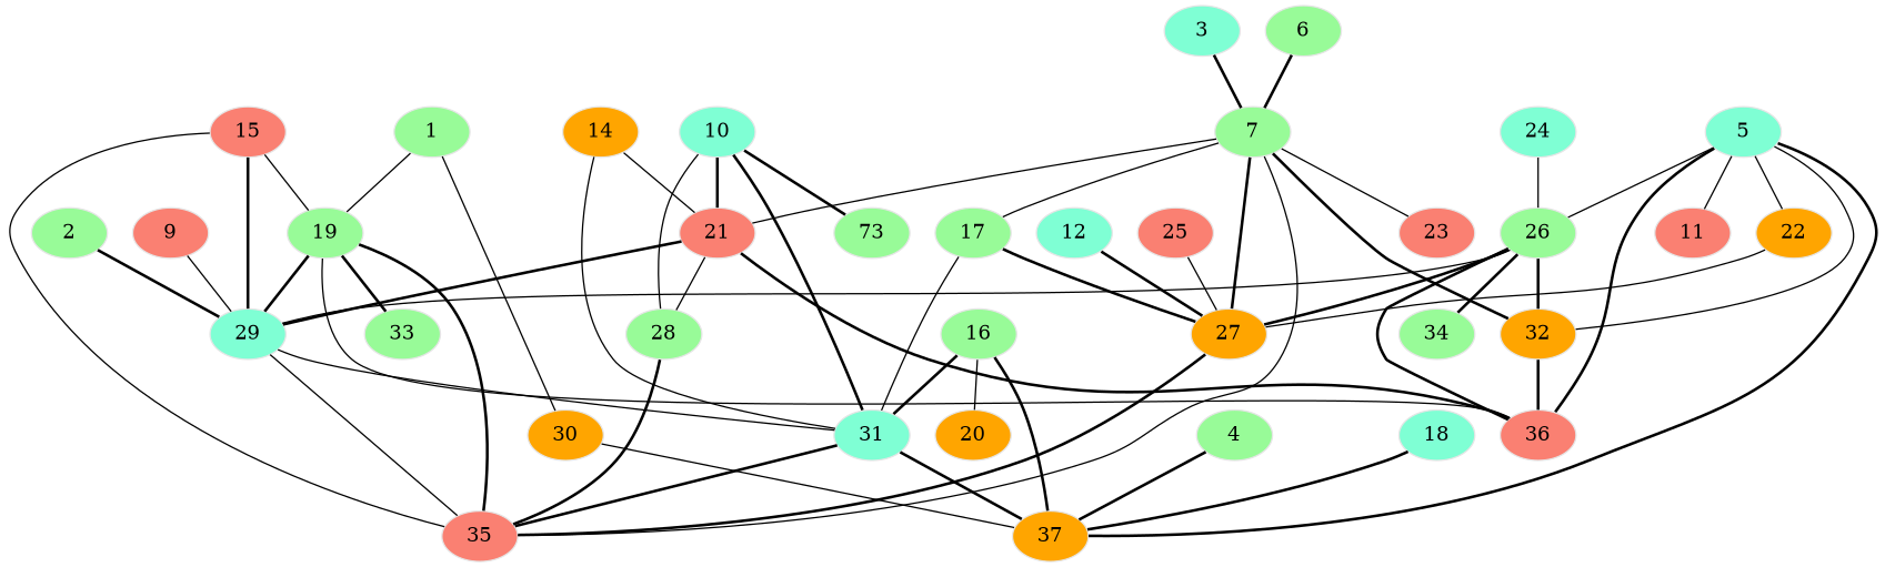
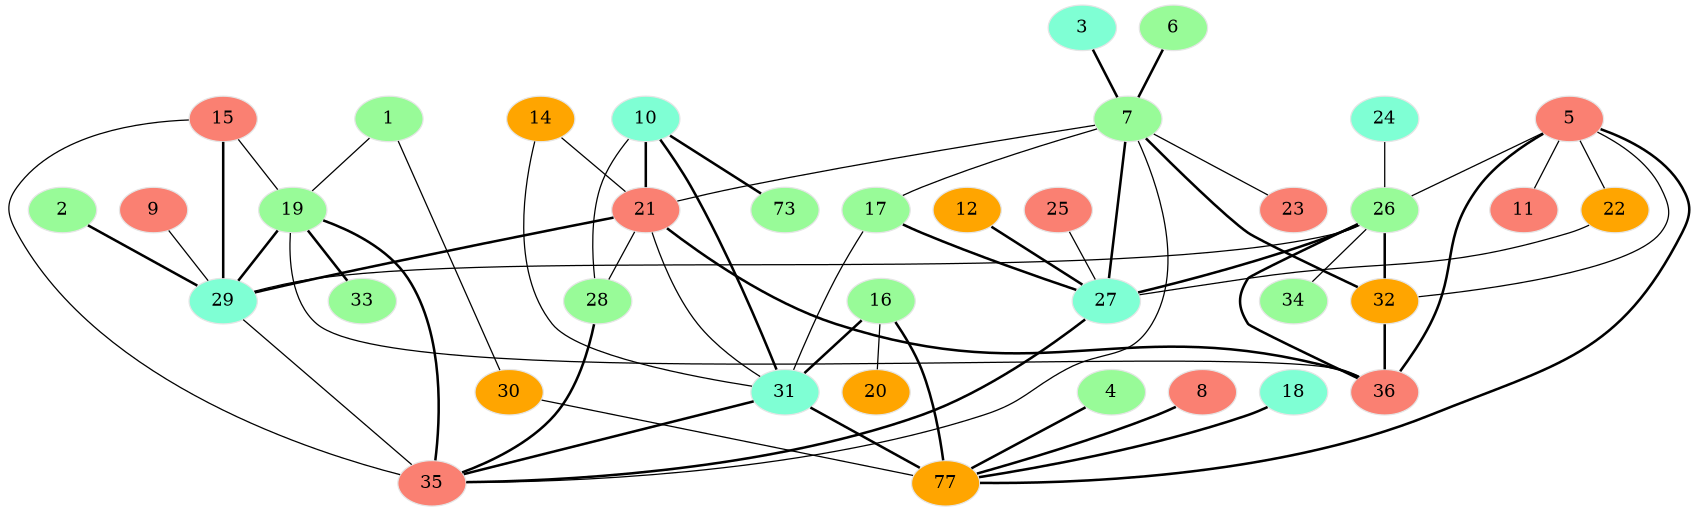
  graph {
    node [color=gray90 fillcolor=palegreen style=filled]
    edge [style=bold weight=1.0]
    1
    19
    30 [fillcolor=orange]
    29 [fillcolor=aquamarine]
    36 [fillcolor=salmon]
    35 [fillcolor=salmon]
    33
    31 [fillcolor=aquamarine]
-   37 [fillcolor=orange]
+   37 [fillcolor=orange label=77]
    2
    3 [fillcolor=aquamarine]
    7
    32 [fillcolor=orange]
    17
    21 [fillcolor=salmon]
    23 [fillcolor=salmon]
-   27 [fillcolor=orange]
+   27 [fillcolor=aquamarine]
    4
-   5 [fillcolor=aquamarine]
+   5 [fillcolor=salmon]
    11 [fillcolor=salmon]
    22 [fillcolor=orange]
    26
    34
    6
    28
+   8 [fillcolor=salmon]
    9 [fillcolor=salmon]
    10 [fillcolor=aquamarine]
    n29 [label=73]
-   12 [fillcolor=aquamarine]
+   12 [fillcolor=orange]
    14 [fillcolor=orange]
    15 [fillcolor=salmon]
    16
    20 [fillcolor=orange]
    18 [fillcolor=aquamarine]
    24 [fillcolor=aquamarine]
    25 [fillcolor=salmon]
    1 -- 19 [style=solid]
    1 -- 30 [style=solid]
    19 -- 29 [weight=3.0]
    19 -- 36 [style=solid]
    19 -- 35
    19 -- 33
    30 -- 37 [style=solid]
    29 -- 35 [style=solid weight=3.0]
-   29 -- 31 [style=solid]
+   21 -- 31 [style=solid]
    31 -- 35
    31 -- 37 [weight=2.0]
    2 -- 29
    3 -- 7
    7 -- 35 [style=solid]
    7 -- 32
    7 -- 17 [style=solid weight=4.0]
    7 -- 21 [style=solid]
    7 -- 23 [style=solid]
    7 -- 27 [weight=4.0]
    32 -- 36 [weight=2.0]
    17 -- 31 [style=solid]
    17 -- 27
    21 -- 29
    21 -- 36
    21 -- 28 [style=solid weight=6.0]
    27 -- 35
    4 -- 37
    5 -- 36
    5 -- 37
    5 -- 32 [style=solid weight=2.0]
    5 -- 11 [style=solid]
    5 -- 22 [style=solid]
    5 -- 26 [style=solid weight=2.0]
    22 -- 27 [style=solid]
    26 -- 29 [style=solid]
    26 -- 36 [weight=2.0]
    26 -- 32 [weight=4.0]
    26 -- 27
-   26 -- 34
+   26 -- 34 [style=solid]
    6 -- 7
    28 -- 35
+   8 -- 37
    9 -- 29 [style=solid]
    10 -- 31
    10 -- 21 [weight=2.0]
    10 -- 28 [style=solid weight=3.0]
    10 -- n29
    12 -- 27
    14 -- 31 [style=solid]
    14 -- 21 [style=solid]
    15 -- 19 [style=solid]
    15 -- 29 [weight=3.0]
    15 -- 35 [style=solid]
    16 -- 31 [weight=6.0]
    16 -- 37 [weight=3.0]
    16 -- 20 [style=solid]
    18 -- 37
    24 -- 26 [style=solid]
    25 -- 27 [style=solid]
  }
